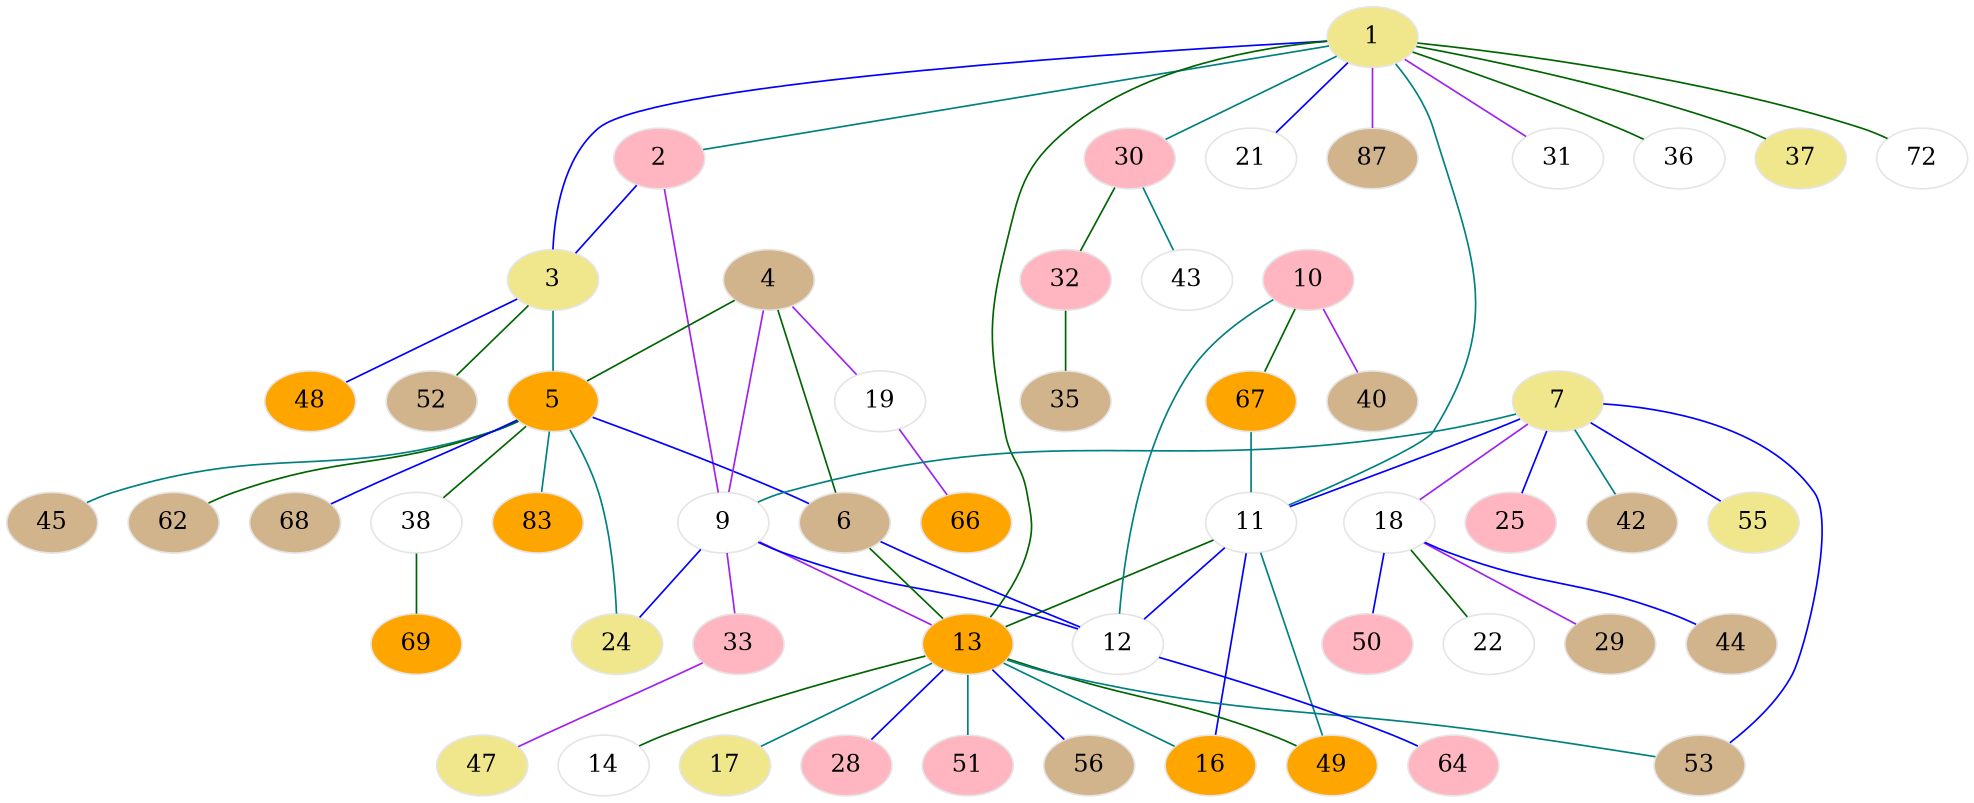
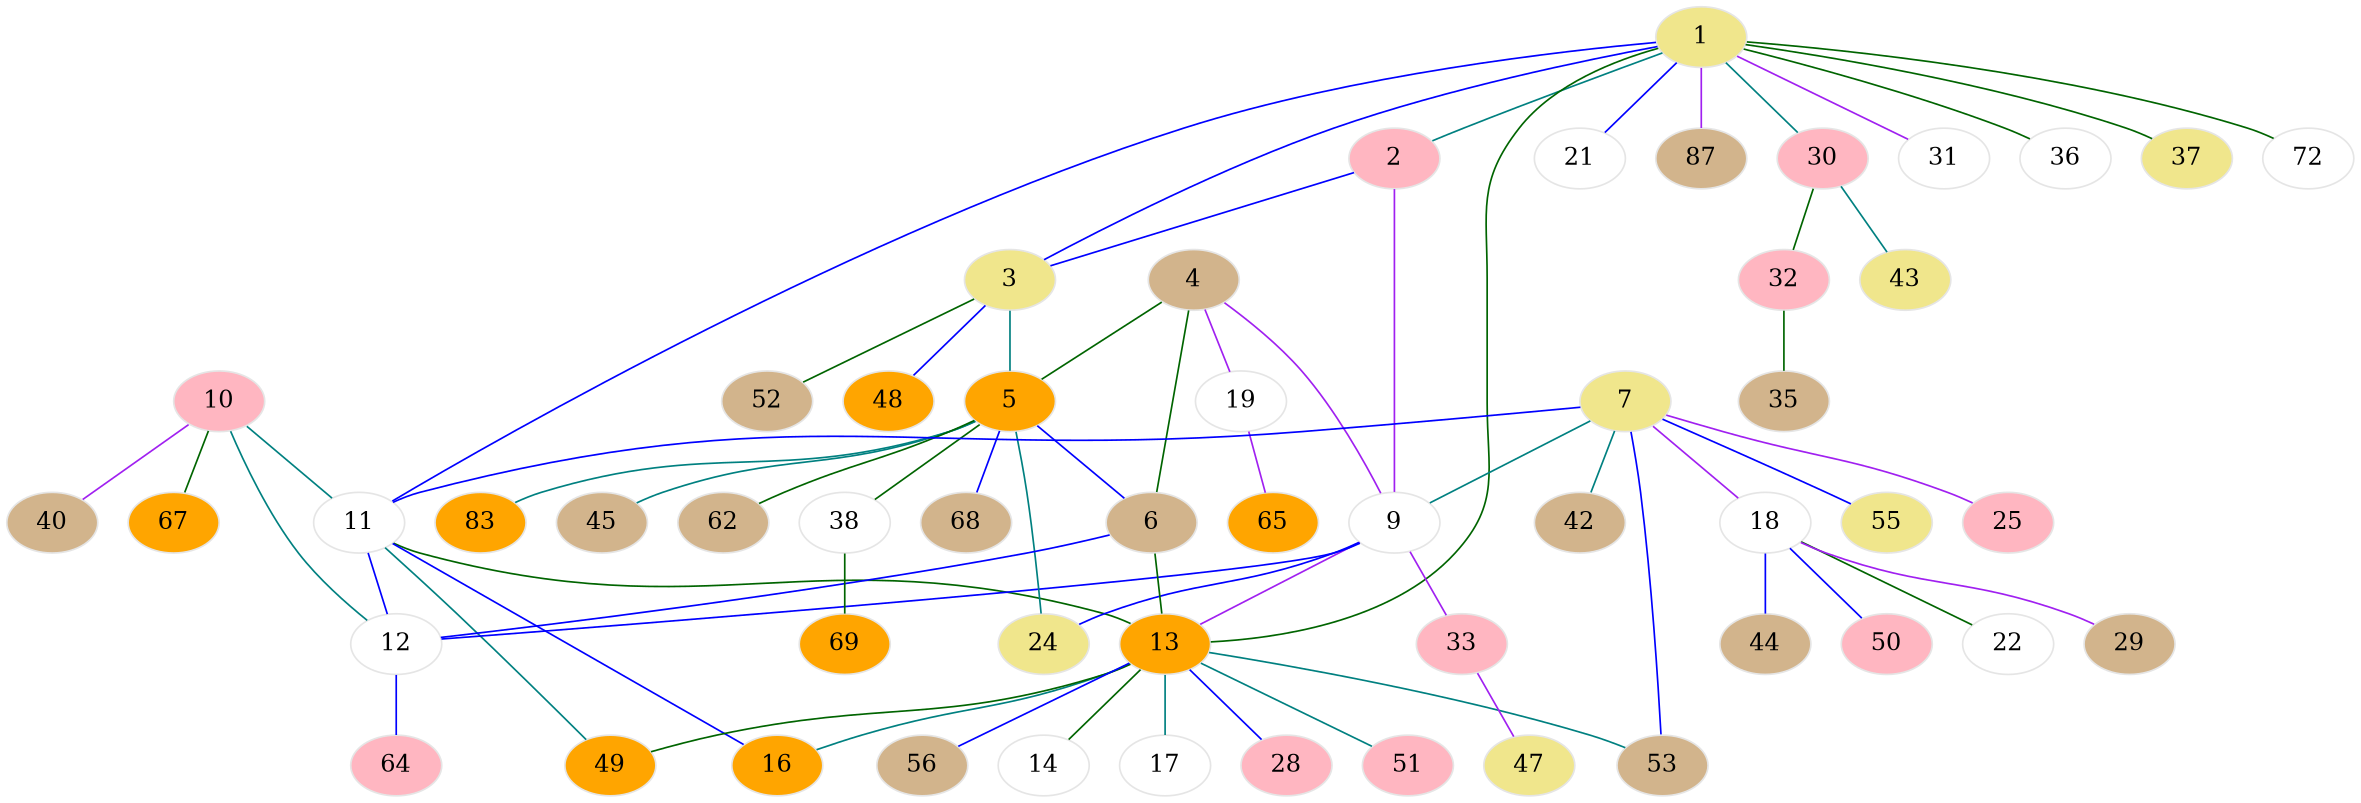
  graph {
    node [color=gray90 fillcolor=white style=filled]
    edge [color=blue]
    1 [fillcolor=khaki super="+34"]
    2 [fillcolor=lightpink super="+26"]
    3 [fillcolor=khaki]
    11 [super="+41"]
    13 [fillcolor=orange super="+15"]
    21
    n7 [fillcolor=tan label=87 super="+54"]
    30 [fillcolor=lightpink]
    31
    36
    37 [fillcolor=khaki]
    72
    9 [super="+20"]
    5 [fillcolor=orange super="+39"]
    48 [fillcolor=orange super="+60"]
    52 [fillcolor=tan]
    12 [super="+61"]
    16 [fillcolor=orange]
    49 [fillcolor=orange]
    53 [fillcolor=tan]
    14
-   17 [fillcolor=khaki]
+   17
    28 [fillcolor=lightpink]
    51 [fillcolor=lightpink]
    56 [fillcolor=tan super="+63"]
    32 [fillcolor=lightpink super="+73"]
-   43
+   43 [fillcolor=khaki]
    24 [fillcolor=khaki super="+46"]
    33 [fillcolor=lightpink]
    6 [fillcolor=tan super="+57"]
    n31 [fillcolor=orange label=83]
    38 [super="+59"]
    45 [fillcolor=tan]
    62 [fillcolor=tan]
    68 [fillcolor=tan]
    4 [fillcolor=tan]
    19
-   66 [fillcolor=orange]
+   66 [fillcolor=orange label=65]
    69 [fillcolor=orange]
    64 [fillcolor=lightpink super="+70"]
    7 [fillcolor=khaki super="+8"]
    18 [super="+58"]
    25 [fillcolor=lightpink]
    42 [fillcolor=tan super="+71"]
    55 [fillcolor=khaki]
    22
    29 [fillcolor=tan]
    44 [fillcolor=tan]
    50 [fillcolor=lightpink]
    47 [fillcolor=khaki]
    10 [fillcolor=lightpink super="+65"]
    40 [fillcolor=tan]
    67 [fillcolor=orange]
    35 [fillcolor=tan]
    1 -- 2 [color=teal]
    1 -- 3
-   1 -- 11 [color=teal]
+   1 -- 11
    1 -- 13 [color=darkgreen]
    1 -- 21
    1 -- n7 [color=purple]
    1 -- 30 [color=teal]
    1 -- 31 [color=purple]
    1 -- 36 [color=darkgreen]
    1 -- 37 [color=darkgreen]
    1 -- 72 [color=darkgreen]
    2 -- 3
    2 -- 9 [color=purple]
    3 -- 5 [color=teal]
    3 -- 48
    3 -- 52 [color=darkgreen]
    11 -- 13 [color=darkgreen]
    11 -- 12
    11 -- 16
    11 -- 49 [color=teal]
    13 -- 16 [color=teal]
    13 -- 49 [color=darkgreen]
    13 -- 53 [color=teal]
    13 -- 14 [color=darkgreen weight=2]
    13 -- 17 [color=teal]
    13 -- 28
    13 -- 51 [color=teal]
    13 -- 56
    30 -- 32 [color=darkgreen]
    30 -- 43 [color=teal]
    9 -- 13 [color=purple]
    9 -- 12
    9 -- 24
    9 -- 33 [color=purple]
    5 -- 24 [color=teal]
    5 -- 6
    5 -- n31 [color=teal]
    5 -- 38 [color=darkgreen]
    5 -- 45 [color=teal]
    5 -- 62 [color=darkgreen]
    5 -- 68
    12 -- 64
    32 -- 35 [color=darkgreen]
    33 -- 47 [color=purple]
    6 -- 13 [color=darkgreen]
    6 -- 12
    38 -- 69 [color=darkgreen]
    4 -- 9 [color=purple]
    4 -- 5 [color=darkgreen]
    4 -- 6 [color=darkgreen]
    4 -- 19 [color=purple]
    19 -- 66 [color=purple]
    7 -- 11
    7 -- 9 [color=teal weight=2]
    7 -- 53
    7 -- 18 [color=purple]
-   7 -- 25
+   7 -- 25 [color=purple]
    7 -- 42 [color=teal]
    7 -- 55
    18 -- 22 [color=darkgreen]
    18 -- 29 [color=purple]
    18 -- 44
    18 -- 50
-   67 -- 11 [color=teal]
+   10 -- 11 [color=teal]
    10 -- 12 [color=teal]
    10 -- 40 [color=purple]
    10 -- 67 [color=darkgreen]
  }
